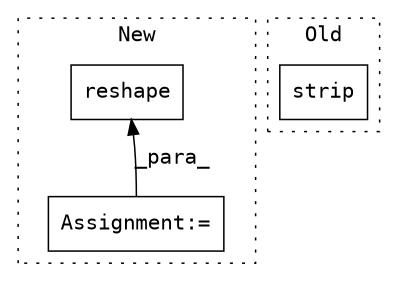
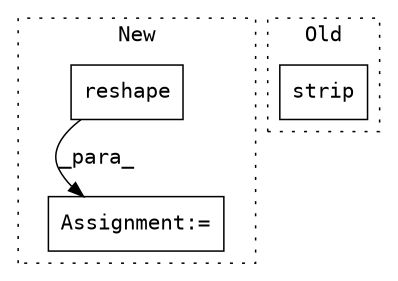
  digraph {
    fontname="DejaVu Sans Mono"
    node [a=32 shape=box fontname="DejaVu Sans Mono"]
    n1 [l="8,1" label=reshape s="1836,1856"]
    n2 [a=7 l=1 label="Assignment:=" s=1829]
    n3 [l=7 label=strip s=1322]
    subgraph cluster_1 {
      label=New
      style=dotted
      n1
      n2
    }
    subgraph cluster_2 {
      label=Old
      style=dotted
      n3
    }
-   n2 -> n1 [label=_para_ fontname="DejaVu Sans Mono"]
+   n1 -> n2 [label=_para_ fontname="DejaVu Sans Mono"]
  }
